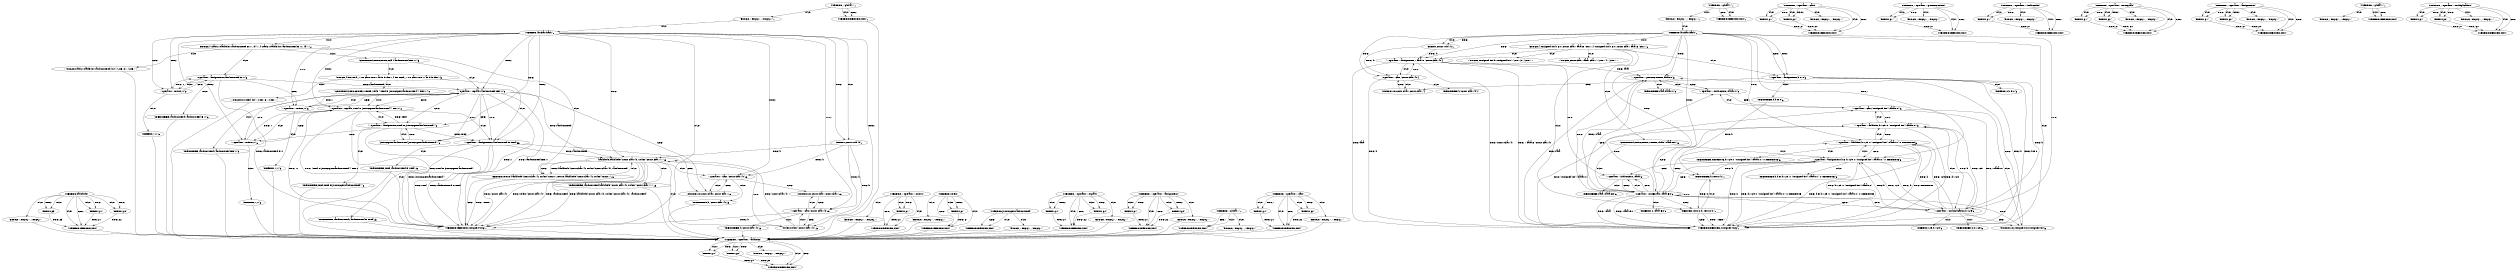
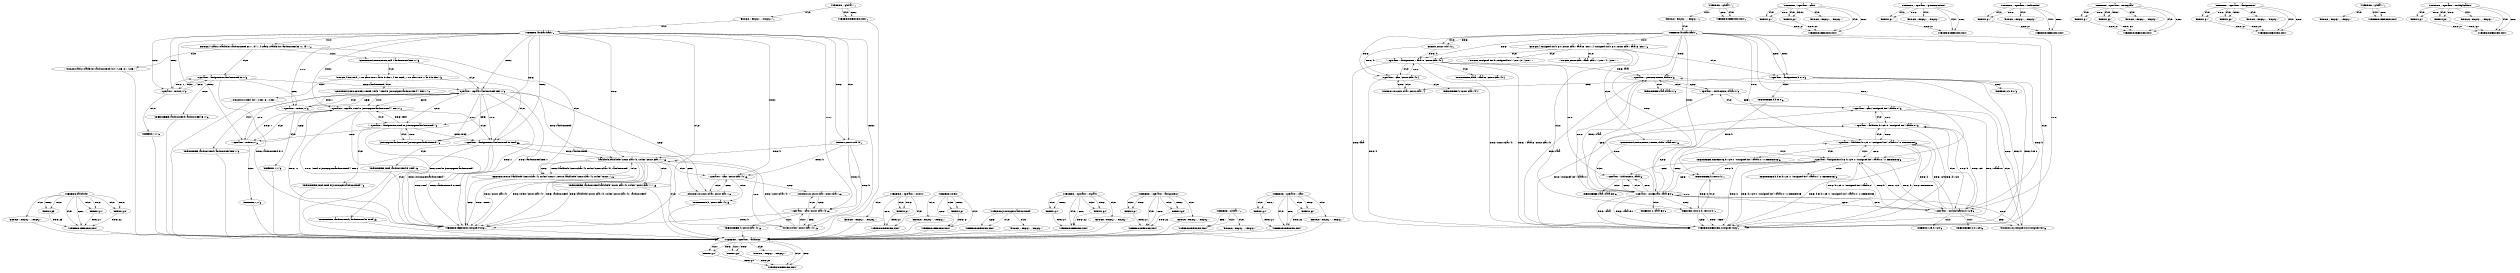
  digraph {
    n1 [label=<(METHOD,&lt;operator&gt;.addition)>]
    n2 [label=<(PARAM,p1)>]
    n3 [label=<(PARAM,p2)>]
    n4 [label=<(BLOCK,&lt;empty&gt;,&lt;empty&gt;)>]
    n5 [label=<(METHOD_RETURN,ANY)>]
    n6 [label=<(METHOD,&lt;global&gt;)<SUB>1</SUB>>]
    n7 [label=<(BLOCK,&lt;empty&gt;,&lt;empty&gt;)<SUB>1</SUB>>]
    n8 [label=<(METHOD_RETURN,ANY)<SUB>1</SUB>>]
    n9 [label=<(METHOD,lh_char_hash)<SUB>1</SUB>>]
    n10 [label=<(PARAM,const void *k)<SUB>1</SUB>>]
    n11 [label=<(BLOCK,{ 	unsigned int h = 0; 	const char* data = (con...,{ 	unsigned int h = 0; 	const char* data = (con...)<SUB>2</SUB>>]
    n12 [label=<(&lt;operator&gt;.assignment,h = 0)<SUB>3</SUB>>]
    n13 [label=<(&lt;operator&gt;.assignment,* data = (const char*)k)<SUB>4</SUB>>]
    n14 [label=<(&lt;operator&gt;.cast,(const char*)k)<SUB>4</SUB>>]
    n15 [label=<(&lt;operator&gt;.notEquals,*data!=0)<SUB>5</SUB>>]
    n16 [label=<(&lt;operator&gt;.assignment,h = h*129 + (unsigned int)(*data++) + LH_PRIME)<SUB>5</SUB>>]
    n17 [label=<(&lt;operator&gt;.addition,h*129 + (unsigned int)(*data++) + LH_PRIME)<SUB>5</SUB>>]
    n18 [label=<(&lt;operator&gt;.multiplication,h*129)<SUB>5</SUB>>]
    n19 [label=<(&lt;operator&gt;.postIncrement,data++)<SUB>5</SUB>>]
    n20 [label=<(IDENTIFIER,h,return h;)<SUB>7</SUB>>]
    n21 [label=<(METHOD_RETURN,unsigned long)<SUB>1</SUB>>]
    n22 [label="<(LOCAL,unsigned int h: unsigned int)<SUB>3</SUB>>"]
    n23 [label="<(LOCAL,const char* data: char*)<SUB>4</SUB>>"]
    n24 [label=<(CONTROL_STRUCTURE,WHILE,while (*data!=0))<SUB>5</SUB>>]
    n25 [label=<(RETURN,return h;,return h;)<SUB>7</SUB>>]
    n26 [label=<(IDENTIFIER,h,h = 0)<SUB>3</SUB>>]
    n27 [label=<(LITERAL,0,h = 0)<SUB>3</SUB>>]
    n28 [label=<(UNKNOWN,const char*,const char*)<SUB>4</SUB>>]
+   n29 [label=<(IDENTIFIER,data,* data = (const char*)k)<SUB>4</SUB>>]
    n30 [label=<(&lt;operator&gt;.indirection,*data)<SUB>5</SUB>>]
    n31 [label=<(IDENTIFIER,k,(const char*)k)<SUB>4</SUB>>]
    n32 [label=<(LITERAL,0,*data!=0)<SUB>5</SUB>>]
    n33 [label=<(&lt;operator&gt;.addition,h*129 + (unsigned int)(*data++))<SUB>5</SUB>>]
    n34 [label=<(&lt;operator&gt;.cast,(unsigned int)(*data++))<SUB>5</SUB>>]
    n35 [label=<(UNKNOWN,unsigned int,unsigned int)<SUB>5</SUB>>]
    n36 [label=<(&lt;operator&gt;.indirection,*data++)<SUB>5</SUB>>]
    n37 [label=<(IDENTIFIER,h,h = h*129 + (unsigned int)(*data++) + LH_PRIME)<SUB>5</SUB>>]
    n38 [label=<(IDENTIFIER,LH_PRIME,h*129 + (unsigned int)(*data++) + LH_PRIME)<SUB>5</SUB>>]
    n39 [label=<(IDENTIFIER,h,h*129)<SUB>5</SUB>>]
    n40 [label=<(LITERAL,129,h*129)<SUB>5</SUB>>]
    n41 [label=<(IDENTIFIER,data,data++)<SUB>5</SUB>>]
    n42 [label=<(IDENTIFIER,data,*data!=0)<SUB>5</SUB>>]
    n43 [label=<(METHOD,&lt;operator&gt;.cast)>]
    n44 [label=<(PARAM,p1)>]
    n45 [label=<(PARAM,p2)>]
    n46 [label=<(BLOCK,&lt;empty&gt;,&lt;empty&gt;)>]
    n47 [label=<(METHOD_RETURN,ANY)>]
    n48 [label=<(METHOD,&lt;operator&gt;.postIncrement)>]
    n49 [label=<(PARAM,p1)>]
    n50 [label=<(BLOCK,&lt;empty&gt;,&lt;empty&gt;)>]
    n51 [label=<(METHOD_RETURN,ANY)>]
    n52 [label=<(METHOD,&lt;operator&gt;.indirection)>]
    n53 [label=<(PARAM,p1)>]
    n54 [label=<(BLOCK,&lt;empty&gt;,&lt;empty&gt;)>]
    n55 [label=<(METHOD_RETURN,ANY)>]
    n56 [label=<(METHOD,&lt;operator&gt;.notEquals)>]
    n57 [label=<(PARAM,p1)>]
    n58 [label=<(PARAM,p2)>]
    n59 [label=<(BLOCK,&lt;empty&gt;,&lt;empty&gt;)>]
    n60 [label=<(METHOD_RETURN,ANY)>]
    n61 [label=<(METHOD,&lt;operator&gt;.assignment)>]
    n62 [label=<(PARAM,p1)>]
    n63 [label=<(PARAM,p2)>]
    n64 [label=<(BLOCK,&lt;empty&gt;,&lt;empty&gt;)>]
    n65 [label=<(METHOD_RETURN,ANY)>]
    n66 [label=<(METHOD,&lt;global&gt;)<SUB>1</SUB>>]
    n67 [label=<(BLOCK,&lt;empty&gt;,&lt;empty&gt;)>]
    n68 [label=<(METHOD_RETURN,ANY)>]
    n69 [label=<(METHOD,&lt;operator&gt;.multiplication)>]
    n70 [label=<(PARAM,p1)>]
    n71 [label=<(PARAM,p2)>]
    n72 [label=<(BLOCK,&lt;empty&gt;,&lt;empty&gt;)>]
    n73 [label=<(METHOD_RETURN,ANY)>]
    n74 [label=<(METHOD,hashlittle)>]
    n75 [label=<(PARAM,p1)>]
    n76 [label=<(PARAM,p2)>]
    n77 [label=<(PARAM,p3)>]
    n78 [label=<(BLOCK,&lt;empty&gt;,&lt;empty&gt;)>]
    n79 [label=<(METHOD_RETURN,ANY)>]
    n80 [label=<(METHOD,&lt;global&gt;)<SUB>1</SUB>>]
    n81 [label=<(BLOCK,&lt;empty&gt;,&lt;empty&gt;)<SUB>1</SUB>>]
    n82 [label=<(METHOD_RETURN,ANY)<SUB>1</SUB>>]
    n83 [label=<(METHOD,lh_char_hash)<SUB>1</SUB>>]
    n84 [label=<(PARAM,const void *k)<SUB>1</SUB>>]
    n85 [label=<(BLOCK,{ 	static volatile int random_seed = -1;  	if (...,{ 	static volatile int random_seed = -1;  	if (...)<SUB>2</SUB>>]
    n86 [label=<(&lt;operator&gt;.minus,-1)<SUB>3</SUB>>]
    n87 [label=<(&lt;operator&gt;.equals,random_seed == -1)<SUB>5</SUB>>]
    n88 [label=<(&lt;operator&gt;.minus,-1)<SUB>5</SUB>>]
    n89 [label=<(&lt;operator&gt;.equals,(seed = json_c_get_random_seed()) == -1)<SUB>8</SUB>>]
    n90 [label=<(&lt;operator&gt;.assignment,seed = json_c_get_random_seed())<SUB>8</SUB>>]
    n91 [label=<(&lt;operator&gt;.minus,-1)<SUB>8</SUB>>]
    n92 [label=<(&lt;operator&gt;.assignment,random_seed = seed)<SUB>55</SUB>>]
    n93 [label=<(hashlittle,hashlittle((const char*)k, strlen((const char*)...)<SUB>19</SUB>>]
    n94 [label=<(&lt;operator&gt;.cast,(const char*)k)<SUB>19</SUB>>]
    n95 [label=<(strlen,strlen((const char*)k))<SUB>19</SUB>>]
    n96 [label=<(&lt;operator&gt;.cast,(const char*)k)<SUB>19</SUB>>]
    n97 [label=<(METHOD_RETURN,unsigned long)<SUB>1</SUB>>]
    n98 [label="<(LOCAL,static volatile int random_seed: int)<SUB>3</SUB>>"]
    n99 [label=<(&lt;operator&gt;.assignment,random_seed = -1)<SUB>3</SUB>>]
    n100 [label=<(CONTROL_STRUCTURE,IF,if (random_seed == -1))<SUB>5</SUB>>]
    n101 [label=<(RETURN,return hashlittle((const char*)k, strlen((const...,return hashlittle((const char*)k, strlen((const...)<SUB>19</SUB>>]
    n102 [label=<(LITERAL,1,-1)<SUB>3</SUB>>]
    n103 [label=<(IDENTIFIER,random_seed,random_seed == -1)<SUB>5</SUB>>]
    n104 [label=<(json_c_get_random_seed,json_c_get_random_seed())<SUB>8</SUB>>]
    n105 [label=<(UNKNOWN,const char*,const char*)<SUB>19</SUB>>]
    n106 [label=<(LITERAL,1,-1)<SUB>5</SUB>>]
    n107 [label=<(IDENTIFIER,seed,seed = json_c_get_random_seed())<SUB>8</SUB>>]
    n108 [label=<(LITERAL,1,-1)<SUB>8</SUB>>]
    n109 [label=<(IDENTIFIER,random_seed,random_seed = seed)<SUB>15</SUB>>]
    n110 [label=<(IDENTIFIER,seed,random_seed = seed)<SUB>15</SUB>>]
    n111 [label=<(IDENTIFIER,random_seed,hashlittle((const char*)k, strlen((const char*)...)<SUB>19</SUB>>]
    n112 [label=<(IDENTIFIER,k,(const char*)k)<SUB>19</SUB>>]
    n113 [label=<(UNKNOWN,const char*,const char*)<SUB>19</SUB>>]
    n114 [label=<(IDENTIFIER,k,(const char*)k)<SUB>19</SUB>>]
    n115 [label=<(IDENTIFIER,random_seed,random_seed = -1)<SUB>3</SUB>>]
    n116 [label=<(BLOCK,{ 		int seed; 		/* we can't use -1 as it is the...,{ 		int seed; 		/* we can't use -1 as it is the...)<SUB>5</SUB>>]
    n117 [label="<(LOCAL,int seed: int)<SUB>6</SUB>>"]
    n118 [label=<(CONTROL_STRUCTURE,WHILE,while ((seed = json_c_get_random_seed()) == -1))<SUB>8</SUB>>]
    n119 [label=<(METHOD,&lt;operator&gt;.minus)>]
    n120 [label=<(PARAM,p1)>]
    n121 [label=<(BLOCK,&lt;empty&gt;,&lt;empty&gt;)>]
    n122 [label=<(METHOD_RETURN,ANY)>]
    n123 [label=<(METHOD,strlen)>]
    n124 [label=<(PARAM,p1)>]
    n125 [label=<(BLOCK,&lt;empty&gt;,&lt;empty&gt;)>]
    n126 [label=<(METHOD_RETURN,ANY)>]
    n127 [label=<(METHOD,json_c_get_random_seed)>]
    n128 [label=<(BLOCK,&lt;empty&gt;,&lt;empty&gt;)>]
    n129 [label=<(METHOD_RETURN,ANY)>]
    n130 [label=<(METHOD,&lt;operator&gt;.equals)>]
    n131 [label=<(PARAM,p1)>]
    n132 [label=<(PARAM,p2)>]
    n133 [label=<(BLOCK,&lt;empty&gt;,&lt;empty&gt;)>]
    n134 [label=<(METHOD_RETURN,ANY)>]
    n135 [label=<(METHOD,&lt;operator&gt;.assignment)>]
    n136 [label=<(PARAM,p1)>]
    n137 [label=<(PARAM,p2)>]
    n138 [label=<(BLOCK,&lt;empty&gt;,&lt;empty&gt;)>]
    n139 [label=<(METHOD_RETURN,ANY)>]
    n140 [label=<(METHOD,&lt;global&gt;)<SUB>1</SUB>>]
    n141 [label=<(BLOCK,&lt;empty&gt;,&lt;empty&gt;)>]
    n142 [label=<(METHOD_RETURN,ANY)>]
    n143 [label=<(METHOD,&lt;operator&gt;.cast)>]
    n144 [label=<(PARAM,p1)>]
    n145 [label=<(PARAM,p2)>]
    n146 [label=<(BLOCK,&lt;empty&gt;,&lt;empty&gt;)>]
    n147 [label=<(METHOD_RETURN,ANY)>]
    n1 -> n2 [label="AST: "]
    n1 -> n2 [label="DDG: "]
    n1 -> n3 [label="AST: "]
    n1 -> n3 [label="DDG: "]
    n1 -> n4 [label="AST: "]
    n1 -> n5 [label="AST: "]
    n1 -> n5 [label="CFG: "]
    n2 -> n5 [label="DDG: p1"]
    n3 -> n5 [label="DDG: p2"]
    n6 -> n7 [label="AST: "]
    n6 -> n8 [label="AST: "]
    n6 -> n8 [label="CFG: "]
    n7 -> n9 [label="AST: "]
    n9 -> n10 [label="AST: "]
    n9 -> n10 [label="DDG: "]
    n9 -> n11 [label="AST: "]
    n9 -> n12 [label="CFG: "]
    n9 -> n12 [label="DDG: "]
    n9 -> n13 [label="DDG: "]
    n9 -> n14 [label="DDG: "]
    n9 -> n15 [label="DDG: "]
    n9 -> n16 [label="DDG: "]
    n9 -> n17 [label="DDG: "]
    n9 -> n18 [label="DDG: "]
    n9 -> n19 [label="DDG: "]
    n9 -> n20 [label="DDG: "]
    n9 -> n21 [label="AST: "]
    n10 -> n13 [label="DDG: k"]
    n10 -> n14 [label="DDG: k"]
    n11 -> n12 [label="AST: "]
    n11 -> n13 [label="AST: "]
    n11 -> n22 [label="AST: "]
    n11 -> n23 [label="AST: "]
    n11 -> n24 [label="AST: "]
    n11 -> n25 [label="AST: "]
    n12 -> n18 [label="DDG: h"]
    n12 -> n21 [label="DDG: h"]
    n12 -> n21 [label="DDG: h = 0"]
    n12 -> n26 [label="AST: "]
-   n12 -> n27 [label="AST: "]
+   n12 -> n27 [label="CFG: "]
    n12 -> n28 [label="CFG: "]
    n13 -> n14 [label="AST: "]
    n13 -> n19 [label="DDG: data"]
    n13 -> n21 [label="DDG: data"]
    n13 -> n21 [label="DDG: (const char*)k"]
    n13 -> n21 [label="DDG: * data = (const char*)k"]
+   n13 -> n29 [label="AST: "]
    n13 -> n30 [label="CFG: "]
    n14 -> n13 [label="CFG: "]
    n14 -> n21 [label="DDG: k"]
    n14 -> n28 [label="AST: "]
    n14 -> n31 [label="AST: "]
    n15 -> n15 [label="CDG: "]
    n15 -> n16 [label="CDG: "]
    n15 -> n17 [label="CDG: "]
    n15 -> n18 [label="CFG: "]
    n15 -> n18 [label="CDG: "]
    n15 -> n19 [label="DDG: *data"]
    n15 -> n19 [label="CDG: "]
    n15 -> n21 [label="DDG: *data"]
    n15 -> n21 [label="DDG: *data!=0"]
    n15 -> n25 [label="CFG: "]
    n15 -> n30 [label="AST: "]
    n15 -> n30 [label="CDG: "]
    n15 -> n32 [label="AST: "]
    n15 -> n33 [label="CDG: "]
    n15 -> n34 [label="CDG: "]
    n15 -> n35 [label="CDG: "]
    n15 -> n36 [label="CDG: "]
    n16 -> n17 [label="AST: "]
    n16 -> n18 [label="DDG: h"]
    n16 -> n20 [label="DDG: h"]
    n16 -> n21 [label="DDG: h"]
    n16 -> n21 [label="DDG: h*129 + (unsigned int)(*data++) + LH_PRIME"]
    n16 -> n21 [label="DDG: h = h*129 + (unsigned int)(*data++) + LH_PRIME"]
    n16 -> n30 [label="CFG: "]
    n16 -> n37 [label="AST: "]
    n17 -> n16 [label="CFG: "]
    n17 -> n21 [label="DDG: h*129 + (unsigned int)(*data++)"]
    n17 -> n21 [label="DDG: LH_PRIME"]
    n17 -> n33 [label="AST: "]
    n17 -> n38 [label="AST: "]
    n18 -> n16 [label="DDG: h"]
    n18 -> n16 [label="DDG: 129"]
    n18 -> n17 [label="DDG: h"]
    n18 -> n17 [label="DDG: 129"]
    n18 -> n33 [label="DDG: h"]
    n18 -> n33 [label="DDG: 129"]
    n18 -> n35 [label="CFG: "]
    n18 -> n39 [label="AST: "]
    n18 -> n40 [label="AST: "]
    n19 -> n21 [label="DDG: data"]
    n19 -> n36 [label="CFG: "]
    n19 -> n41 [label="AST: "]
    n20 -> n25 [label="DDG: h"]
    n24 -> n15 [label="AST: "]
    n24 -> n16 [label="AST: "]
    n25 -> n20 [label="AST: "]
    n25 -> n21 [label="CFG: "]
    n25 -> n21 [label="DDG: &lt;RET&gt;"]
    n26 -> n20 [label="DDG: h"]
    n28 -> n14 [label="CFG: "]
    n30 -> n15 [label="CDG: "]
    n30 -> n42 [label="AST: "]
    n33 -> n17 [label="CFG: "]
    n33 -> n18 [label="AST: "]
    n33 -> n21 [label="DDG: h*129"]
    n33 -> n21 [label="DDG: (unsigned int)(*data++)"]
    n33 -> n34 [label="AST: "]
    n34 -> n21 [label="DDG: *data++"]
    n34 -> n33 [label="CFG: "]
    n34 -> n35 [label="AST: "]
    n34 -> n36 [label="AST: "]
    n35 -> n19 [label="CFG: "]
    n36 -> n19 [label="AST: "]
    n36 -> n34 [label="CFG: "]
    n43 -> n44 [label="AST: "]
    n43 -> n44 [label="DDG: "]
    n43 -> n45 [label="AST: "]
    n43 -> n45 [label="DDG: "]
    n43 -> n46 [label="AST: "]
    n43 -> n47 [label="AST: "]
    n43 -> n47 [label="CFG: "]
    n44 -> n47 [label="DDG: p1"]
    n45 -> n47 [label="DDG: p2"]
    n48 -> n49 [label="AST: "]
    n48 -> n49 [label="DDG: "]
    n48 -> n50 [label="AST: "]
    n48 -> n51 [label="AST: "]
    n48 -> n51 [label="CFG: "]
    n49 -> n51 [label="DDG: p1"]
    n52 -> n53 [label="AST: "]
    n52 -> n53 [label="DDG: "]
    n52 -> n54 [label="AST: "]
    n52 -> n55 [label="AST: "]
    n52 -> n55 [label="CFG: "]
    n53 -> n55 [label="DDG: p1"]
    n56 -> n57 [label="AST: "]
    n56 -> n57 [label="DDG: "]
    n56 -> n58 [label="AST: "]
    n56 -> n58 [label="DDG: "]
    n56 -> n59 [label="AST: "]
    n56 -> n60 [label="AST: "]
    n56 -> n60 [label="CFG: "]
    n57 -> n60 [label="DDG: p1"]
    n58 -> n60 [label="DDG: p2"]
    n61 -> n62 [label="AST: "]
    n61 -> n62 [label="DDG: "]
    n61 -> n63 [label="AST: "]
    n61 -> n63 [label="DDG: "]
    n61 -> n64 [label="AST: "]
    n61 -> n65 [label="AST: "]
    n61 -> n65 [label="CFG: "]
    n62 -> n65 [label="DDG: p1"]
    n63 -> n65 [label="DDG: p2"]
    n66 -> n67 [label="AST: "]
    n66 -> n68 [label="AST: "]
    n66 -> n68 [label="CFG: "]
    n69 -> n70 [label="AST: "]
    n69 -> n70 [label="DDG: "]
    n69 -> n71 [label="AST: "]
    n69 -> n71 [label="DDG: "]
    n69 -> n72 [label="AST: "]
    n69 -> n73 [label="AST: "]
    n69 -> n73 [label="CFG: "]
    n70 -> n73 [label="DDG: p1"]
    n71 -> n73 [label="DDG: p2"]
    n74 -> n75 [label="AST: "]
    n74 -> n75 [label="DDG: "]
    n74 -> n76 [label="AST: "]
    n74 -> n76 [label="DDG: "]
    n74 -> n77 [label="AST: "]
    n74 -> n77 [label="DDG: "]
    n74 -> n78 [label="AST: "]
    n74 -> n79 [label="AST: "]
    n74 -> n79 [label="CFG: "]
    n75 -> n79 [label="DDG: p1"]
    n76 -> n79 [label="DDG: p2"]
    n77 -> n79 [label="DDG: p3"]
    n78 -> n1
    n79 -> n1
    n80 -> n81 [label="AST: "]
    n80 -> n82 [label="AST: "]
    n80 -> n82 [label="CFG: "]
    n81 -> n83 [label="AST: "]
    n82 -> n1
    n83 -> n84 [label="AST: "]
    n83 -> n84 [label="DDG: "]
    n83 -> n85 [label="AST: "]
    n83 -> n86 [label="CFG: "]
    n83 -> n86 [label="DDG: "]
    n83 -> n87 [label="DDG: "]
    n83 -> n88 [label="DDG: "]
    n83 -> n89 [label="DDG: "]
    n83 -> n90 [label="DDG: "]
    n83 -> n91 [label="DDG: "]
    n83 -> n92 [label="DDG: "]
    n83 -> n93 [label="DDG: "]
    n83 -> n94 [label="DDG: "]
    n83 -> n95 [label="DDG: "]
    n83 -> n96 [label="DDG: "]
    n83 -> n97 [label="AST: "]
    n84 -> n93 [label="DDG: k"]
    n84 -> n94 [label="DDG: k"]
    n84 -> n95 [label="DDG: k"]
    n84 -> n96 [label="DDG: k"]
    n85 -> n98 [label="AST: "]
    n85 -> n99 [label="AST: "]
    n85 -> n100 [label="AST: "]
    n85 -> n101 [label="AST: "]
    n86 -> n99 [label="CFG: "]
    n86 -> n99 [label="DDG: 1"]
    n86 -> n102 [label="AST: "]
    n87 -> n88 [label="AST: "]
    n87 -> n89 [label="CDG: "]
    n87 -> n90 [label="CDG: "]
    n87 -> n91 [label="CDG: "]
    n87 -> n92 [label="CDG: "]
    n87 -> n93 [label="DDG: random_seed"]
    n87 -> n97 [label="DDG: -1"]
    n87 -> n97 [label="DDG: random_seed == -1"]
    n87 -> n103 [label="AST: "]
    n87 -> n104 [label="CFG: "]
    n87 -> n104 [label="CDG: "]
    n87 -> n105 [label="CFG: "]
    n88 -> n87 [label="CFG: "]
    n88 -> n87 [label="DDG: 1"]
    n88 -> n106 [label="AST: "]
    n89 -> n90 [label="AST: "]
    n89 -> n91 [label="AST: "]
    n89 -> n92 [label="AST: "]
    n89 -> n97 [label="DDG: seed = json_c_get_random_seed()"]
    n89 -> n97 [label="DDG: -1"]
    n89 -> n97 [label="DDG: (seed = json_c_get_random_seed()) == -1"]
    n90 -> n89 [label="DDG: seed"]
    n90 -> n91 [label="CFG: "]
    n90 -> n92 [label="DDG: seed"]
    n90 -> n97 [label="DDG: json_c_get_random_seed()"]
    n90 -> n104 [label="AST: "]
    n90 -> n107 [label="AST: "]
    n91 -> n89 [label="CFG: "]
    n91 -> n89 [label="DDG: 1"]
    n91 -> n108 [label="AST: "]
    n92 -> n93 [label="DDG: random_seed"]
    n92 -> n97 [label="DDG: seed"]
    n92 -> n97 [label="DDG: random_seed = seed"]
    n92 -> n105 [label="CFG: "]
    n92 -> n109 [label="AST: "]
    n92 -> n110 [label="AST: "]
    n93 -> n94 [label="AST: "]
    n93 -> n95 [label="AST: "]
    n93 -> n97 [label="DDG: (const char*)k"]
    n93 -> n97 [label="DDG: strlen((const char*)k)"]
    n93 -> n97 [label="DDG: random_seed"]
    n93 -> n97 [label="DDG: hashlittle((const char*)k, strlen((const char*)k), random_seed)"]
    n93 -> n101 [label="CFG: "]
    n93 -> n101 [label="DDG: hashlittle((const char*)k, strlen((const char*)k), random_seed)"]
    n93 -> n111 [label="AST: "]
    n94 -> n105 [label="AST: "]
    n94 -> n112 [label="AST: "]
    n94 -> n113 [label="CFG: "]
    n95 -> n93 [label="CFG: "]
    n95 -> n93 [label="DDG: (const char*)k"]
    n95 -> n96 [label="AST: "]
    n96 -> n95 [label="CFG: "]
    n96 -> n97 [label="DDG: k"]
    n96 -> n113 [label="AST: "]
    n96 -> n114 [label="AST: "]
    n97 -> n1
    n98 -> n1
    n99 -> n86 [label="AST: "]
    n99 -> n87 [label="DDG: random_seed"]
    n99 -> n88 [label="CFG: "]
    n99 -> n97 [label="DDG: random_seed = -1"]
    n99 -> n115 [label="AST: "]
    n100 -> n87 [label="AST: "]
    n100 -> n116 [label="AST: "]
    n101 -> n93 [label="AST: "]
    n101 -> n97 [label="CFG: "]
    n101 -> n97 [label="DDG: &lt;RET&gt;"]
    n102 -> n1
    n103 -> n1
    n104 -> n90 [label="CFG: "]
    n105 -> n94 [label="CFG: "]
    n106 -> n1
    n107 -> n1
    n108 -> n1
    n109 -> n1
    n110 -> n1
    n111 -> n1
    n112 -> n1
    n113 -> n96 [label="CFG: "]
    n114 -> n1
    n115 -> n1
    n116 -> n92 [label="AST: "]
    n116 -> n117 [label="AST: "]
    n116 -> n118 [label="AST: "]
    n117 -> n1
    n118 -> n89 [label="AST: "]
    n119 -> n120 [label="AST: "]
    n119 -> n120 [label="DDG: "]
    n119 -> n121 [label="AST: "]
    n119 -> n122 [label="AST: "]
    n119 -> n122 [label="CFG: "]
    n120 -> n122 [label="DDG: p1"]
    n121 -> n1
    n122 -> n1
    n123 -> n124 [label="AST: "]
    n123 -> n124 [label="DDG: "]
    n123 -> n125 [label="AST: "]
    n123 -> n126 [label="AST: "]
    n123 -> n126 [label="CFG: "]
    n124 -> n126 [label="DDG: p1"]
    n125 -> n1
    n126 -> n1
    n127 -> n128 [label="AST: "]
    n127 -> n129 [label="AST: "]
    n127 -> n129 [label="CFG: "]
    n128 -> n1
    n129 -> n1
    n130 -> n131 [label="AST: "]
    n130 -> n131 [label="DDG: "]
    n130 -> n132 [label="AST: "]
    n130 -> n132 [label="DDG: "]
    n130 -> n133 [label="AST: "]
    n130 -> n134 [label="AST: "]
    n130 -> n134 [label="CFG: "]
    n131 -> n134 [label="DDG: p1"]
    n132 -> n134 [label="DDG: p2"]
    n133 -> n1
    n134 -> n1
    n135 -> n136 [label="AST: "]
    n135 -> n136 [label="DDG: "]
    n135 -> n137 [label="AST: "]
    n135 -> n137 [label="DDG: "]
    n135 -> n138 [label="AST: "]
    n135 -> n139 [label="AST: "]
    n135 -> n139 [label="CFG: "]
    n136 -> n139 [label="DDG: p1"]
    n137 -> n139 [label="DDG: p2"]
    n138 -> n1
    n139 -> n1
    n140 -> n141 [label="AST: "]
    n140 -> n142 [label="AST: "]
    n140 -> n142 [label="CFG: "]
    n141 -> n1
    n142 -> n1
    n143 -> n144 [label="AST: "]
    n143 -> n144 [label="DDG: "]
    n143 -> n145 [label="AST: "]
    n143 -> n145 [label="DDG: "]
    n143 -> n146 [label="AST: "]
    n143 -> n147 [label="AST: "]
    n143 -> n147 [label="CFG: "]
    n144 -> n147 [label="DDG: p1"]
    n145 -> n147 [label="DDG: p2"]
    n146 -> n1
    n147 -> n1
  }
